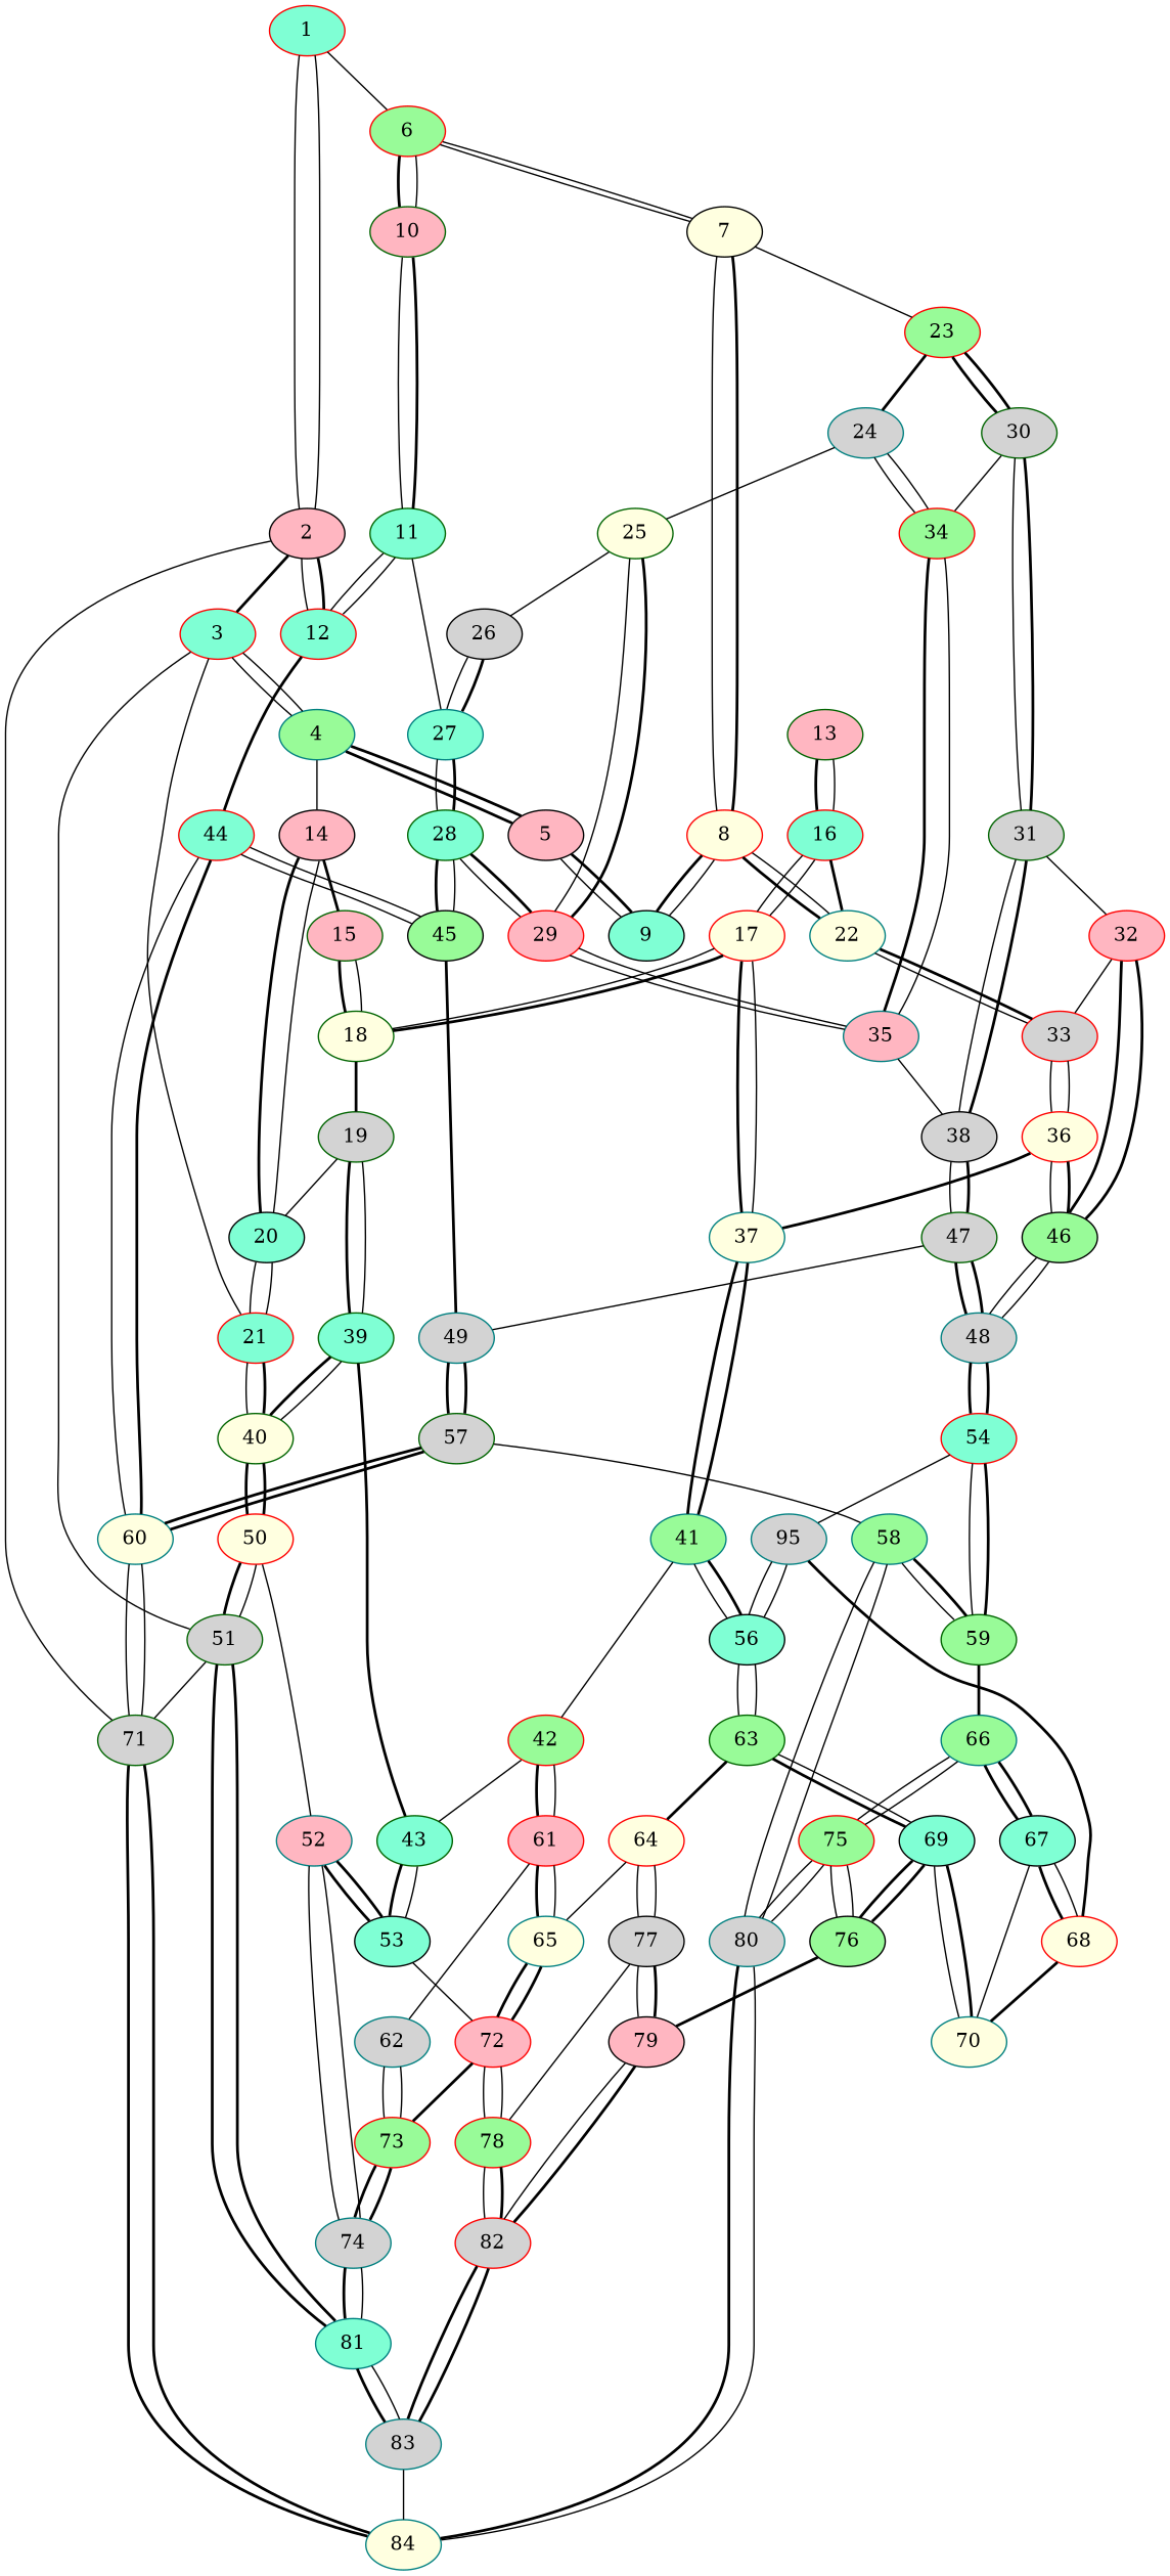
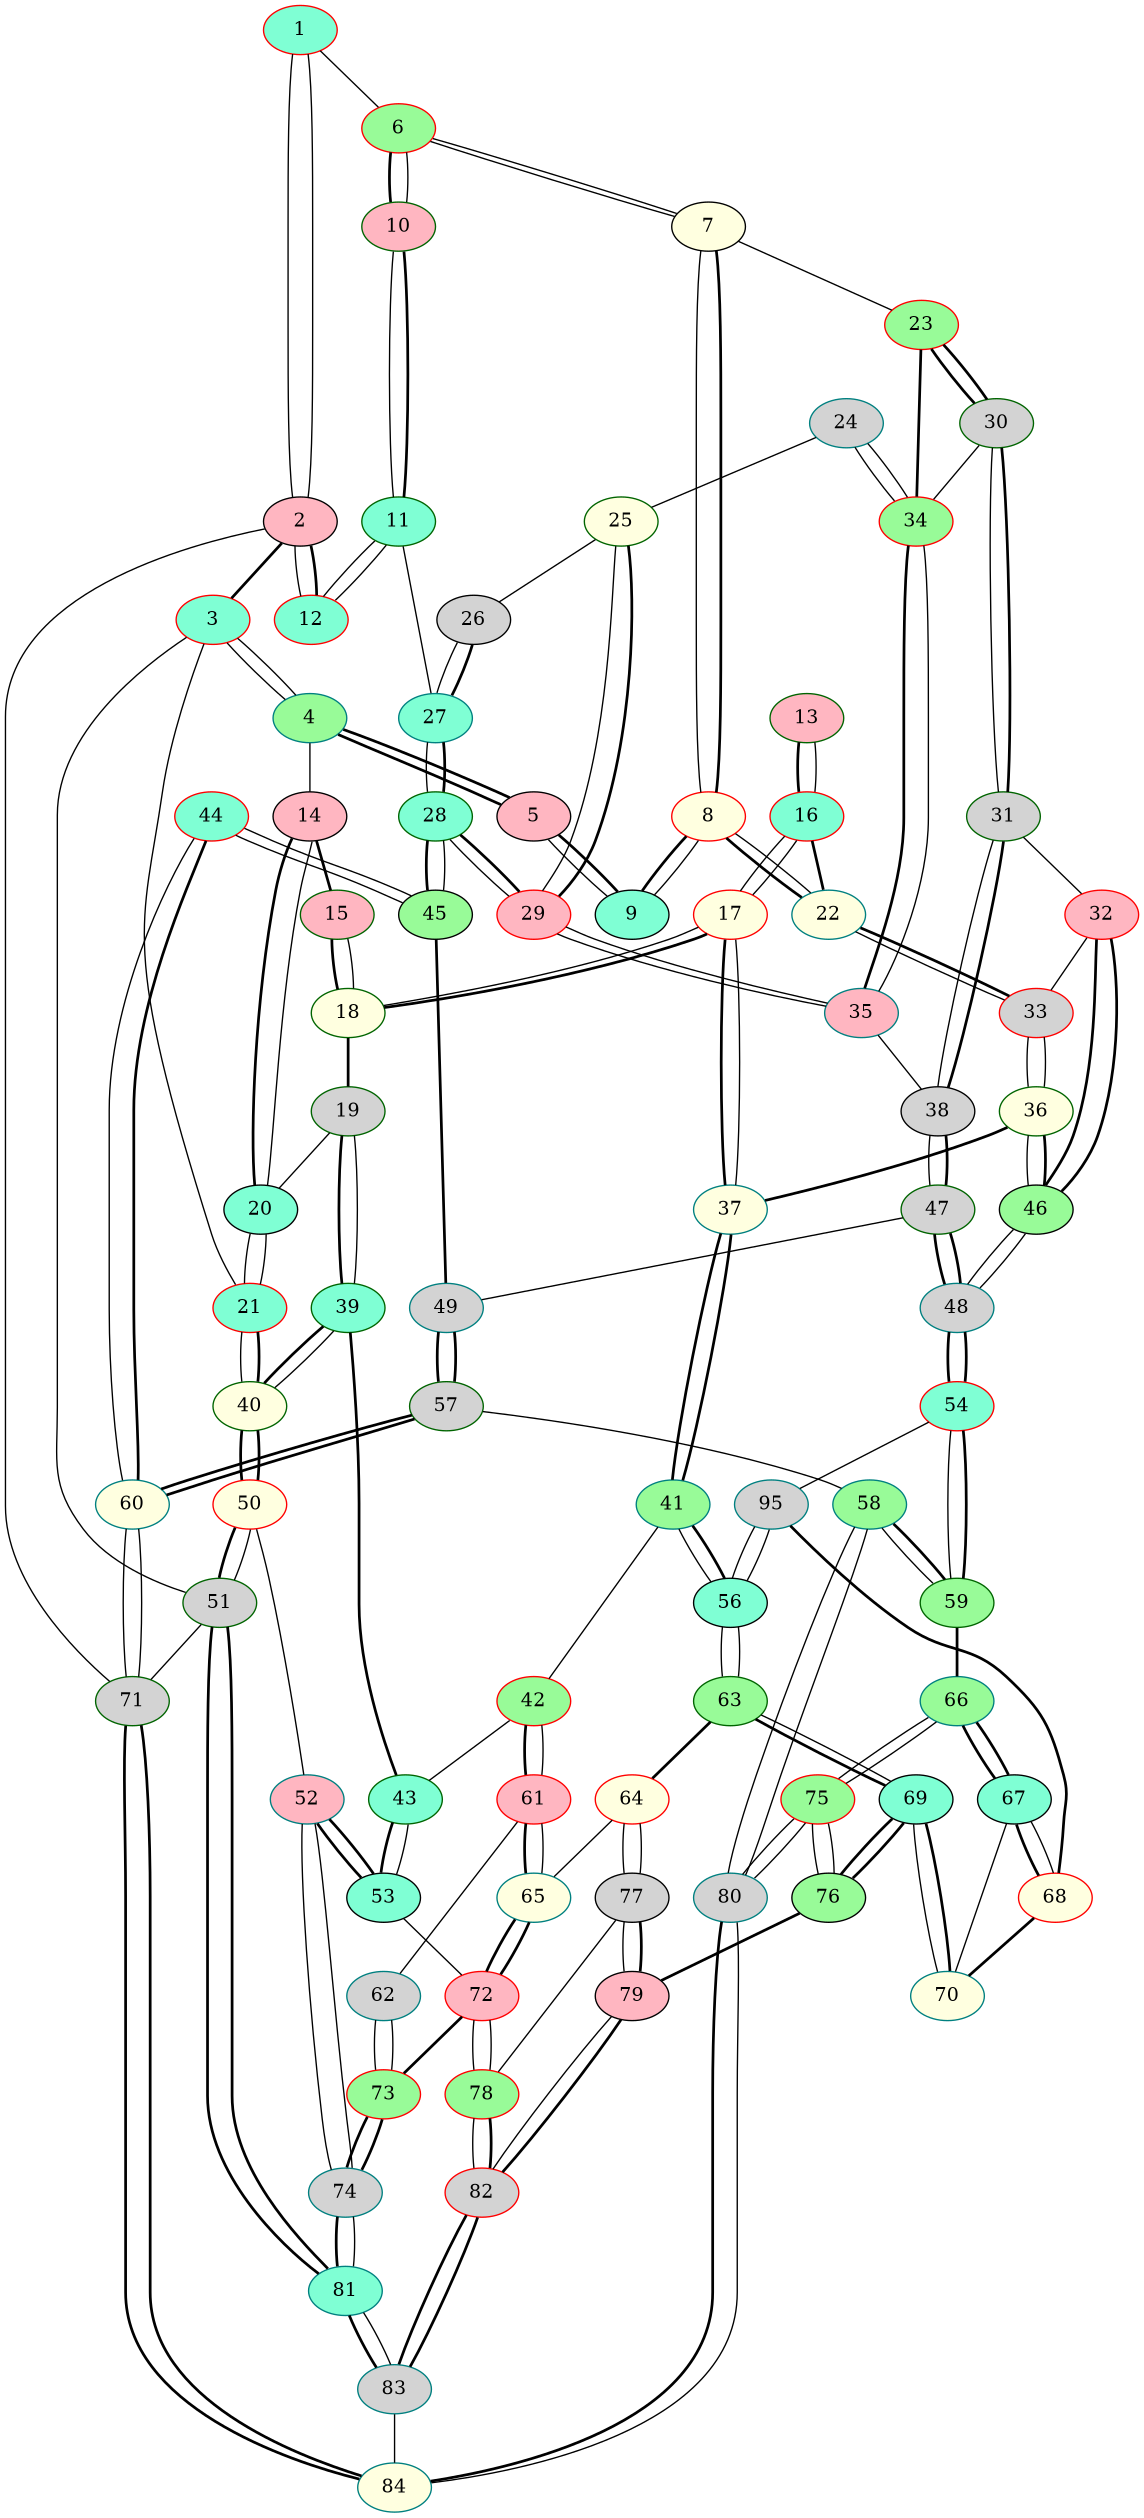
  graph {
    node [color=red fillcolor=lightgrey style=filled]
    edge [style=solid]
    1 [fillcolor=aquamarine]
    2 [color=black fillcolor=lightpink]
    6 [fillcolor=palegreen]
    3 [fillcolor=aquamarine]
    12 [fillcolor=aquamarine]
    71 [color=darkgreen]
    7 [color=black fillcolor=lightyellow]
    10 [color=darkgreen fillcolor=lightpink]
    4 [color=teal fillcolor=palegreen]
    21 [fillcolor=aquamarine]
    51 [color=darkgreen]
    44 [fillcolor=aquamarine]
    84 [color=teal fillcolor=lightyellow]
    5 [color=black fillcolor=lightpink]
    14 [color=black fillcolor=lightpink]
    40 [color=darkgreen fillcolor=lightyellow]
    81 [color=teal fillcolor=aquamarine]
    9 [color=black fillcolor=aquamarine]
    15 [color=darkgreen fillcolor=lightpink]
    20 [color=black fillcolor=aquamarine]
    8 [fillcolor=lightyellow]
    23 [fillcolor=palegreen]
    11 [color=darkgreen fillcolor=aquamarine]
    22 [color=teal fillcolor=lightyellow]
    24 [color=teal]
    30 [color=darkgreen]
    33
    13 [color=darkgreen fillcolor=lightpink]
    16 [fillcolor=aquamarine]
    27 [color=teal fillcolor=aquamarine]
    28 [color=darkgreen fillcolor=aquamarine]
    45 [color=black fillcolor=palegreen]
    60 [color=teal fillcolor=lightyellow]
    17 [fillcolor=lightyellow]
    18 [color=darkgreen fillcolor=lightyellow]
    19 [color=darkgreen]
    37 [color=teal fillcolor=lightyellow]
    41 [color=teal fillcolor=palegreen]
    39 [color=darkgreen fillcolor=aquamarine]
    43 [color=darkgreen fillcolor=aquamarine]
    50 [fillcolor=lightyellow]
-   36 [fillcolor=lightyellow]
+   36 [color=darkgreen fillcolor=lightyellow]
    25 [color=darkgreen fillcolor=lightyellow]
    34 [fillcolor=palegreen]
    31 [color=darkgreen]
    26 [color=black]
    29 [fillcolor=lightpink]
    35 [color=teal fillcolor=lightpink]
    49 [color=teal]
    38 [color=black]
    32 [fillcolor=lightpink]
    46 [color=black fillcolor=palegreen]
    47 [color=darkgreen]
    48 [color=teal]
    42 [fillcolor=palegreen]
    56 [color=black fillcolor=aquamarine]
    53 [color=black fillcolor=aquamarine]
    52 [color=teal fillcolor=lightpink]
    61 [fillcolor=lightpink]
    63 [color=darkgreen fillcolor=palegreen]
    62 [color=teal]
    65 [color=teal fillcolor=lightyellow]
    72 [fillcolor=lightpink]
    57 [color=darkgreen]
    54 [fillcolor=aquamarine]
    n66 [color=teal label=95]
    59 [color=darkgreen fillcolor=palegreen]
    58 [color=teal fillcolor=palegreen]
    74 [color=teal]
    83 [color=teal]
    73 [fillcolor=palegreen]
    68 [fillcolor=lightyellow]
    66 [color=teal fillcolor=palegreen]
    70 [color=teal fillcolor=lightyellow]
    64 [fillcolor=lightyellow]
    69 [color=black fillcolor=aquamarine]
    80 [color=teal]
    67 [color=black fillcolor=aquamarine]
    75 [fillcolor=palegreen]
    77 [color=black]
    76 [color=black fillcolor=palegreen]
    78 [fillcolor=palegreen]
    79 [color=black fillcolor=lightpink]
    82
    1 -- 2
    1 -- 2
    1 -- 6
    2 -- 3 [style=bold]
    2 -- 12
    2 -- 12 [style=bold]
    2 -- 71
    6 -- 7
    6 -- 7
    6 -- 10 [style=bold]
    6 -- 10
    3 -- 4
    3 -- 4
    3 -- 21
    3 -- 51
-   12 -- 44 [style=bold]
    71 -- 84 [style=bold]
    71 -- 84 [style=bold]
    7 -- 8
    7 -- 8 [style=bold]
    7 -- 23
    10 -- 11
    10 -- 11 [style=bold]
    4 -- 5 [style=bold]
    4 -- 5 [style=bold]
    4 -- 14
    21 -- 40
    21 -- 40 [style=bold]
    51 -- 71
    51 -- 81 [style=bold]
    51 -- 81 [style=bold]
    44 -- 45
    44 -- 45
    44 -- 60
    44 -- 60 [style=bold]
    5 -- 9
    5 -- 9 [style=bold]
    14 -- 15 [style=bold]
    14 -- 20 [style=bold]
    14 -- 20
    40 -- 50 [style=bold]
    40 -- 50 [style=bold]
    81 -- 83 [style=bold]
    81 -- 83
    15 -- 18 [style=bold]
    15 -- 18
    20 -- 21
    20 -- 21
    8 -- 9 [style=bold]
    8 -- 9
    8 -- 22 [style=bold]
    8 -- 22
-   23 -- 24 [style=bold]
+   23 -- 34 [style=bold]
    23 -- 30 [style=bold]
    23 -- 30 [style=bold]
    11 -- 12
    11 -- 12
    11 -- 27
    22 -- 33
    22 -- 33 [style=bold]
    24 -- 25
    24 -- 34
    24 -- 34
    30 -- 34
    30 -- 31
    30 -- 31 [style=bold]
    33 -- 36
    33 -- 36
    13 -- 16 [style=bold]
    13 -- 16
    16 -- 22 [style=bold]
    16 -- 17
    16 -- 17
    27 -- 28
    27 -- 28 [style=bold]
    28 -- 45 [style=bold]
    28 -- 45
    28 -- 29
    28 -- 29 [style=bold]
    45 -- 49 [style=bold]
    60 -- 71
    60 -- 71
    17 -- 18
    17 -- 18 [style=bold]
    17 -- 37 [style=bold]
    17 -- 37
    18 -- 19 [style=bold]
    19 -- 20
    19 -- 39 [style=bold]
    19 -- 39
    37 -- 41 [style=bold]
    37 -- 41 [style=bold]
    41 -- 42
    41 -- 56
    41 -- 56 [style=bold]
    39 -- 40 [style=bold]
    39 -- 40
    39 -- 43 [style=bold]
    43 -- 53 [style=bold]
    43 -- 53
    50 -- 51 [style=bold]
    50 -- 51
    50 -- 52
    36 -- 37 [style=bold]
    36 -- 46
    36 -- 46 [style=bold]
    25 -- 26
    25 -- 29
    25 -- 29 [style=bold]
    34 -- 35 [style=bold]
    34 -- 35
    31 -- 38
    31 -- 38 [style=bold]
    31 -- 32
    26 -- 27
    26 -- 27 [style=bold]
    29 -- 35
    29 -- 35
    35 -- 38
    49 -- 57 [style=bold]
    49 -- 57 [style=bold]
    38 -- 47
    38 -- 47 [style=bold]
    32 -- 33
    32 -- 46 [style=bold]
    32 -- 46 [style=bold]
    46 -- 48
    46 -- 48
    47 -- 49
    47 -- 48 [style=bold]
    47 -- 48 [style=bold]
    48 -- 54 [style=bold]
    48 -- 54 [style=bold]
    42 -- 43
    42 -- 61 [style=bold]
    42 -- 61
    56 -- 63
    56 -- 63
    53 -- 72
    52 -- 53 [style=bold]
    52 -- 53 [style=bold]
    52 -- 74
    52 -- 74
    61 -- 62
    61 -- 65 [style=bold]
    61 -- 65
    63 -- 64 [style=bold]
    63 -- 69 [style=bold]
    63 -- 69
    62 -- 73
    62 -- 73
    65 -- 72 [style=bold]
    65 -- 72 [style=bold]
    72 -- 73 [style=bold]
    72 -- 78
    72 -- 78
    57 -- 60 [style=bold]
    57 -- 60 [style=bold]
    57 -- 58
    54 -- n66
    54 -- 59
    54 -- 59 [style=bold]
    n66 -- 56
    n66 -- 56
    n66 -- 68 [style=bold]
    59 -- 66 [style=bold]
    58 -- 59
    58 -- 59 [style=bold]
    58 -- 80
    58 -- 80
    74 -- 81 [style=bold]
    74 -- 81
    83 -- 84
    73 -- 74 [style=bold]
    73 -- 74 [style=bold]
    68 -- 70 [style=bold]
    66 -- 67 [style=bold]
    66 -- 67 [style=bold]
    66 -- 75
    66 -- 75
    64 -- 65
    64 -- 77
    64 -- 77
    69 -- 70
    69 -- 70 [style=bold]
    69 -- 76 [style=bold]
    69 -- 76 [style=bold]
    80 -- 84 [style=bold]
    80 -- 84
    67 -- 68 [style=bold]
    67 -- 68
    67 -- 70
    75 -- 80
    75 -- 80
    75 -- 76
    75 -- 76
    77 -- 78
    77 -- 79
    77 -- 79 [style=bold]
    76 -- 79 [style=bold]
    78 -- 82
    78 -- 82 [style=bold]
    79 -- 82
    79 -- 82 [style=bold]
    82 -- 83 [style=bold]
    82 -- 83 [style=bold]
  }
